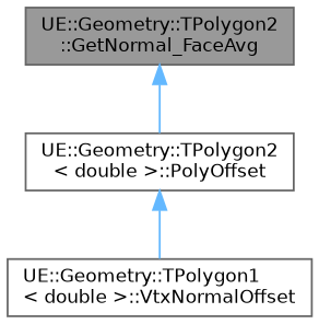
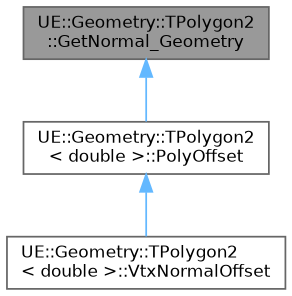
  digraph {
    rankdir=TB
    node [color=grey40 fillcolor=white fontname=Helvetica fontsize=10 shape=box style=filled]
    edge [color=steelblue1 dir=back fontname=Helvetica fontsize=10 labelfontname=Helvetica labelfontsize=10 style=solid]
-   n1 [color=gray40 fillcolor=grey60 fontcolor=black height=0.2 label="UE::Geometry::TPolygon2\l::GetNormal_FaceAvg" width=0.4]
+   n1 [color=gray40 fillcolor=grey60 fontcolor=black height=0.2 label="UE::Geometry::TPolygon2\l::GetNormal_Geometry" width=0.4]
    n2 [height=0.2 label="UE::Geometry::TPolygon2\l\< double \>::PolyOffset" width=0.4]
-   n3 [height=0.2 label="UE::Geometry::TPolygon1\l\< double \>::VtxNormalOffset" width=0.4]
+   n3 [height=0.2 label="UE::Geometry::TPolygon2\l\< double \>::VtxNormalOffset" width=0.4]
    n1 -> n2
    n2 -> n3
  }
